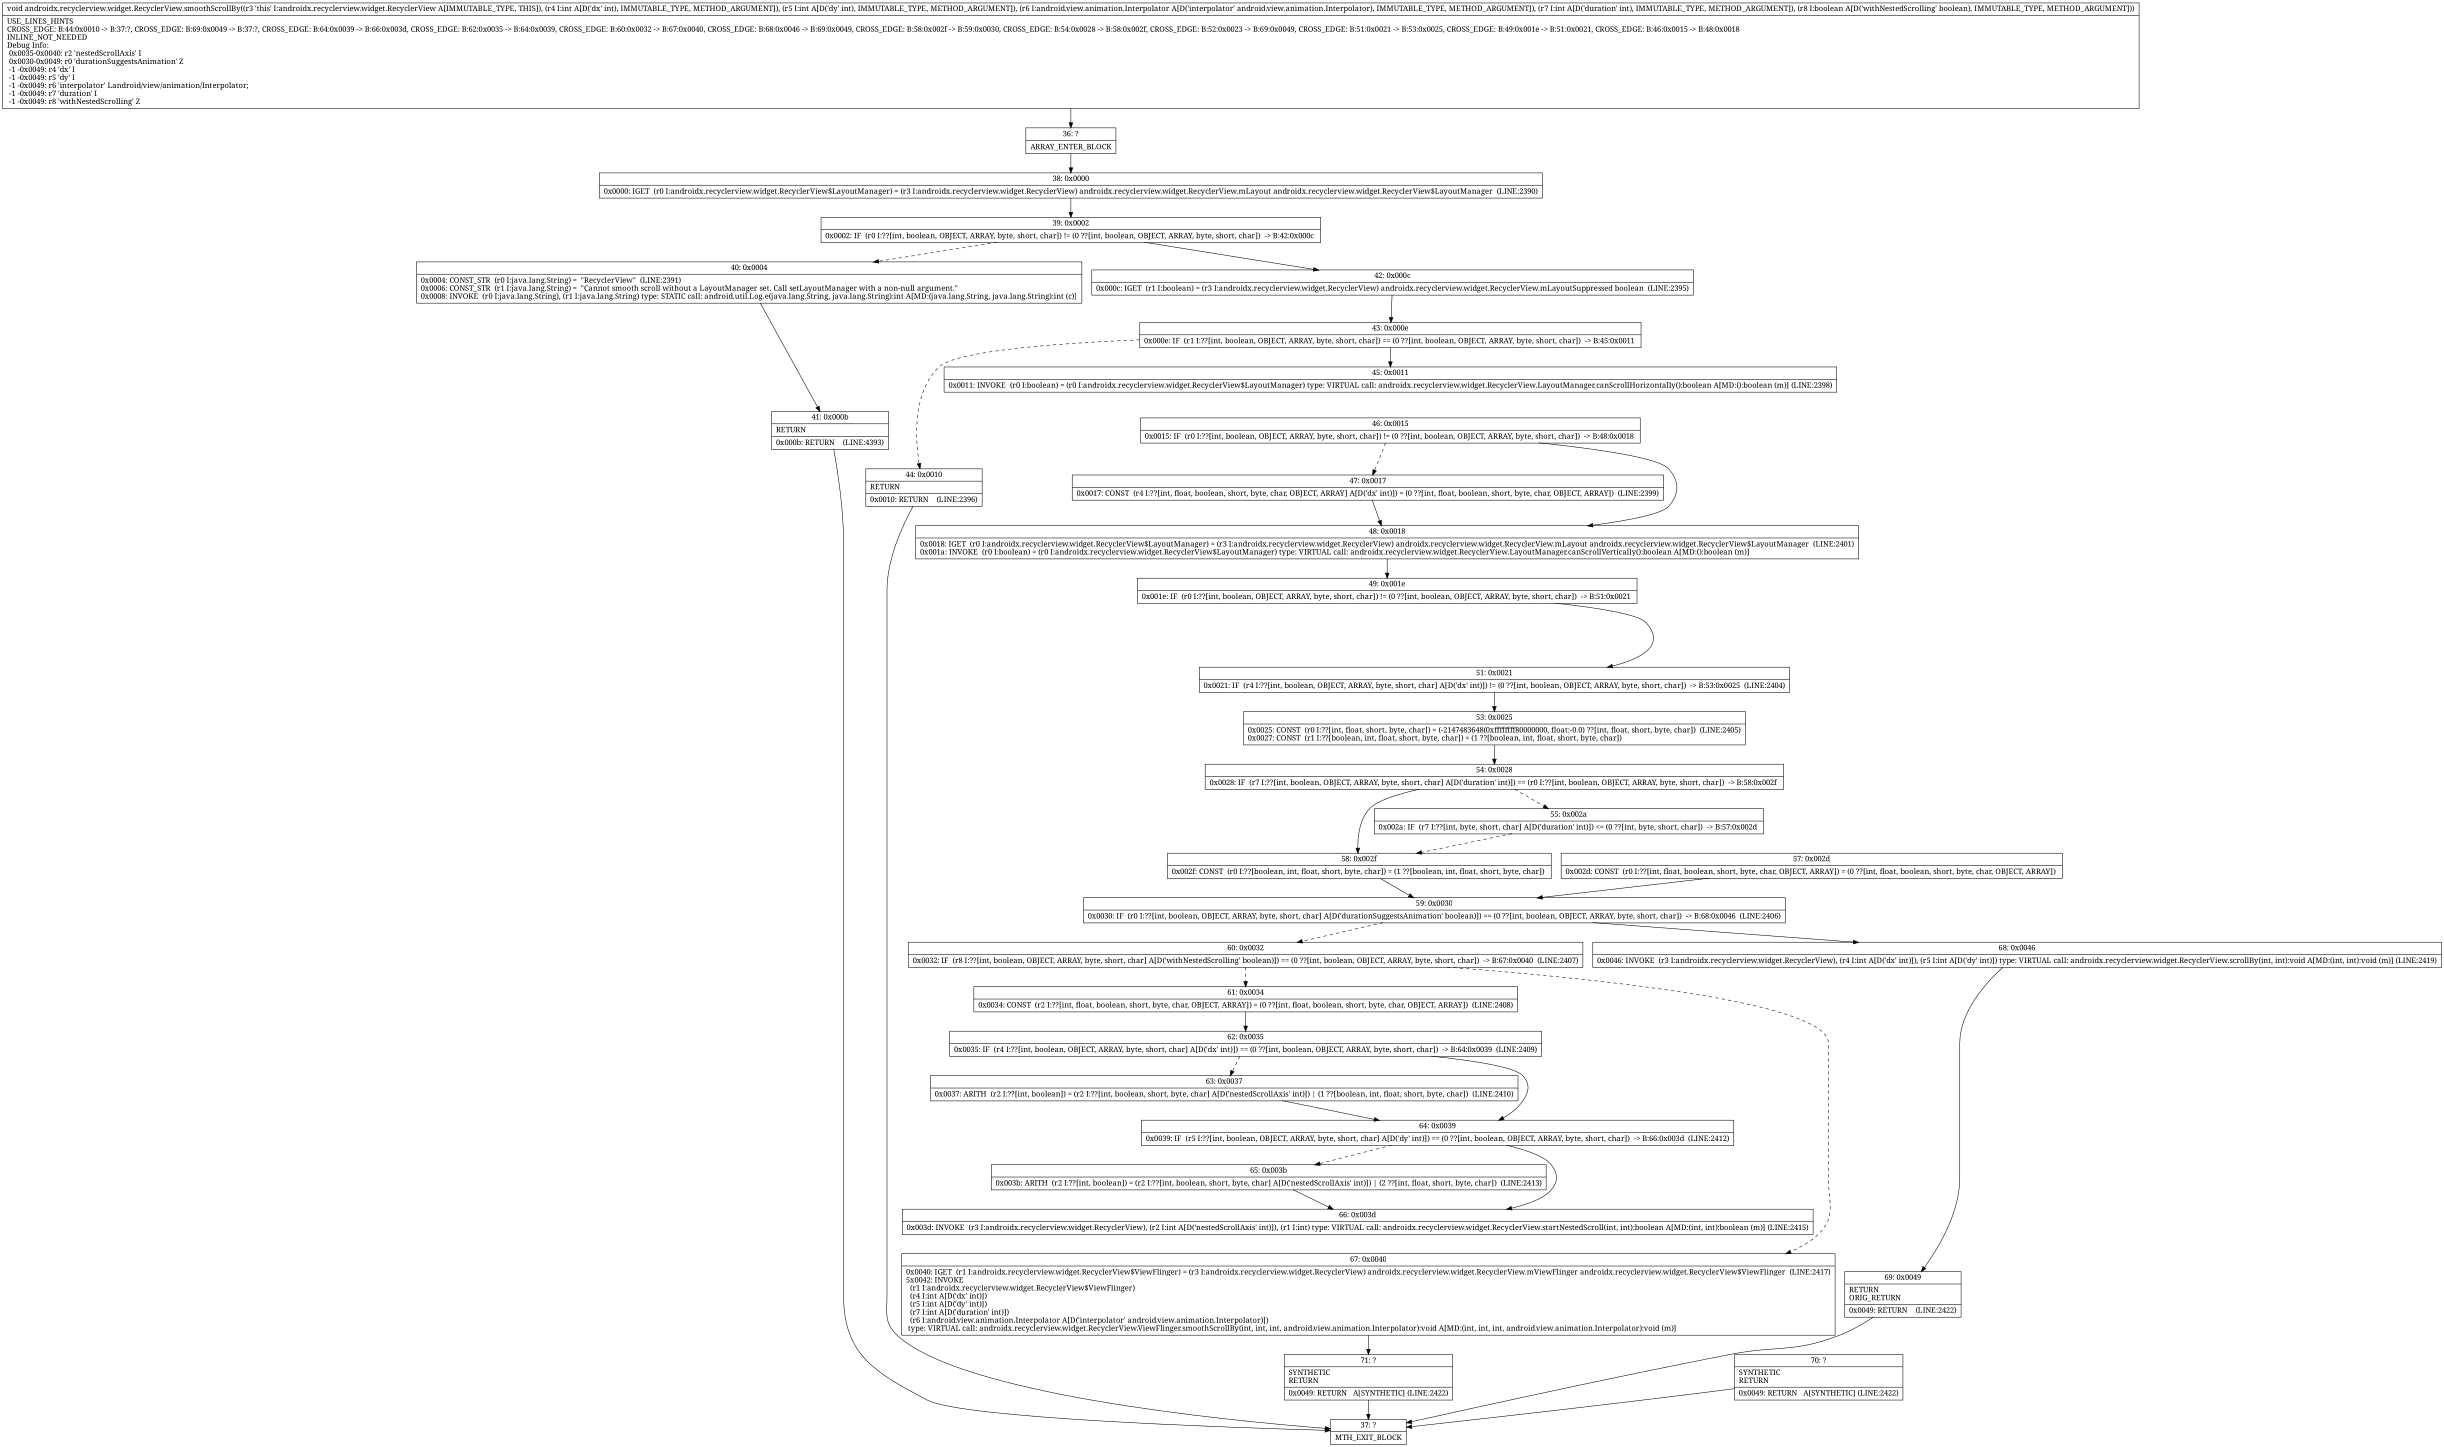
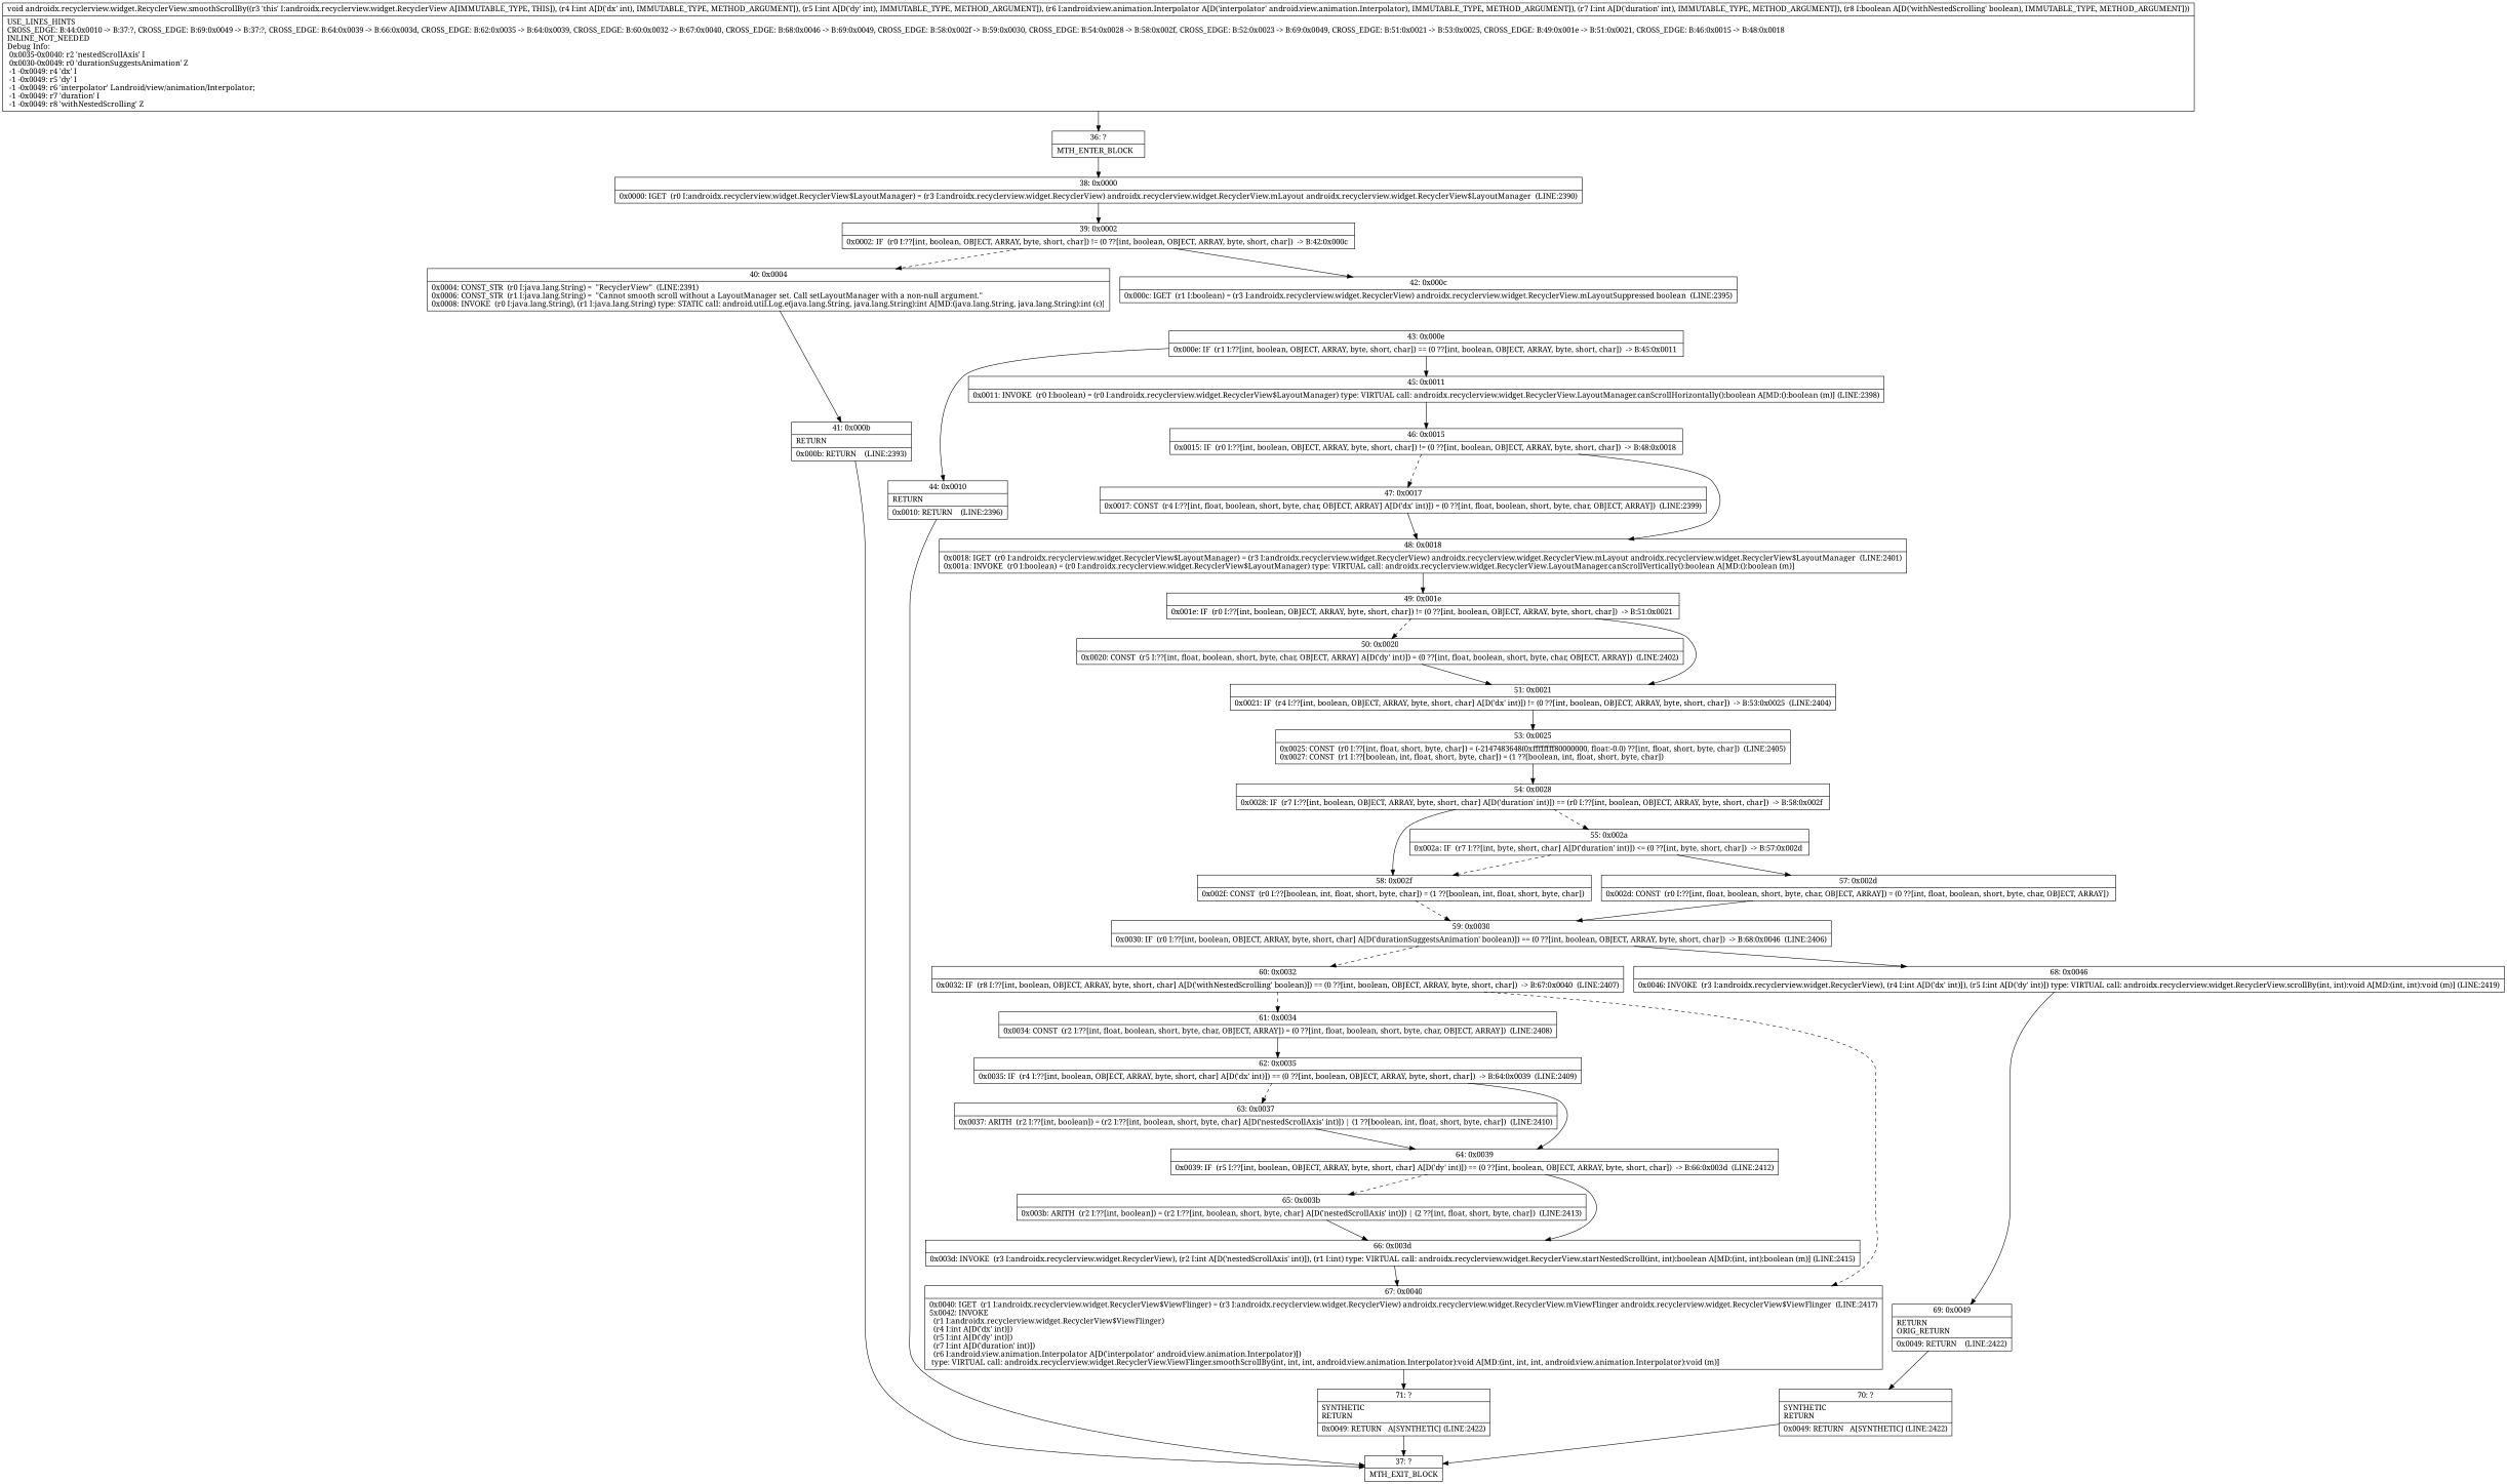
  digraph {
    fontname="Noto Serif"
    node [fontname="Noto Serif" shape=record]
    edge [fontname="Noto Serif"]
-   n1 [label="{36\:\ ?|ARRAY_ENTER_BLOCK\l}"]
+   n1 [label="{36\:\ ?|MTH_ENTER_BLOCK\l}"]
    n2 [label="{38\:\ 0x0000|0x0000: IGET  (r0 I:androidx.recyclerview.widget.RecyclerView$LayoutManager) = (r3 I:androidx.recyclerview.widget.RecyclerView) androidx.recyclerview.widget.RecyclerView.mLayout androidx.recyclerview.widget.RecyclerView$LayoutManager  (LINE:2390)\l}"]
    n3 [label="{39\:\ 0x0002|0x0002: IF  (r0 I:??[int, boolean, OBJECT, ARRAY, byte, short, char]) != (0 ??[int, boolean, OBJECT, ARRAY, byte, short, char])  \-\> B:42:0x000c \l}"]
    n4 [label="{40\:\ 0x0004|0x0004: CONST_STR  (r0 I:java.lang.String) =  \"RecyclerView\"  (LINE:2391)\l0x0006: CONST_STR  (r1 I:java.lang.String) =  \"Cannot smooth scroll without a LayoutManager set. Call setLayoutManager with a non\-null argument.\" \l0x0008: INVOKE  (r0 I:java.lang.String), (r1 I:java.lang.String) type: STATIC call: android.util.Log.e(java.lang.String, java.lang.String):int A[MD:(java.lang.String, java.lang.String):int (c)]\l}"]
    n5 [label="{42\:\ 0x000c|0x000c: IGET  (r1 I:boolean) = (r3 I:androidx.recyclerview.widget.RecyclerView) androidx.recyclerview.widget.RecyclerView.mLayoutSuppressed boolean  (LINE:2395)\l}"]
-   n6 [label="{41\:\ 0x000b|RETURN\l|0x000b: RETURN    (LINE:4393)\l}"]
+   n6 [label="{41\:\ 0x000b|RETURN\l|0x000b: RETURN    (LINE:2393)\l}"]
    n7 [label="{43\:\ 0x000e|0x000e: IF  (r1 I:??[int, boolean, OBJECT, ARRAY, byte, short, char]) == (0 ??[int, boolean, OBJECT, ARRAY, byte, short, char])  \-\> B:45:0x0011 \l}"]
    n8 [label="{37\:\ ?|MTH_EXIT_BLOCK\l}"]
    n9 [label="{44\:\ 0x0010|RETURN\l|0x0010: RETURN    (LINE:2396)\l}"]
    n10 [label="{45\:\ 0x0011|0x0011: INVOKE  (r0 I:boolean) = (r0 I:androidx.recyclerview.widget.RecyclerView$LayoutManager) type: VIRTUAL call: androidx.recyclerview.widget.RecyclerView.LayoutManager.canScrollHorizontally():boolean A[MD:():boolean (m)] (LINE:2398)\l}"]
    n11 [label="{46\:\ 0x0015|0x0015: IF  (r0 I:??[int, boolean, OBJECT, ARRAY, byte, short, char]) != (0 ??[int, boolean, OBJECT, ARRAY, byte, short, char])  \-\> B:48:0x0018 \l}"]
    n12 [label="{47\:\ 0x0017|0x0017: CONST  (r4 I:??[int, float, boolean, short, byte, char, OBJECT, ARRAY] A[D('dx' int)]) = (0 ??[int, float, boolean, short, byte, char, OBJECT, ARRAY])  (LINE:2399)\l}"]
    n13 [label="{48\:\ 0x0018|0x0018: IGET  (r0 I:androidx.recyclerview.widget.RecyclerView$LayoutManager) = (r3 I:androidx.recyclerview.widget.RecyclerView) androidx.recyclerview.widget.RecyclerView.mLayout androidx.recyclerview.widget.RecyclerView$LayoutManager  (LINE:2401)\l0x001a: INVOKE  (r0 I:boolean) = (r0 I:androidx.recyclerview.widget.RecyclerView$LayoutManager) type: VIRTUAL call: androidx.recyclerview.widget.RecyclerView.LayoutManager.canScrollVertically():boolean A[MD:():boolean (m)]\l}"]
    n14 [label="{49\:\ 0x001e|0x001e: IF  (r0 I:??[int, boolean, OBJECT, ARRAY, byte, short, char]) != (0 ??[int, boolean, OBJECT, ARRAY, byte, short, char])  \-\> B:51:0x0021 \l}"]
+   n15 [label="{50\:\ 0x0020|0x0020: CONST  (r5 I:??[int, float, boolean, short, byte, char, OBJECT, ARRAY] A[D('dy' int)]) = (0 ??[int, float, boolean, short, byte, char, OBJECT, ARRAY])  (LINE:2402)\l}"]
    n16 [label="{51\:\ 0x0021|0x0021: IF  (r4 I:??[int, boolean, OBJECT, ARRAY, byte, short, char] A[D('dx' int)]) != (0 ??[int, boolean, OBJECT, ARRAY, byte, short, char])  \-\> B:53:0x0025  (LINE:2404)\l}"]
    n17 [label="{53\:\ 0x0025|0x0025: CONST  (r0 I:??[int, float, short, byte, char]) = (\-2147483648(0xffffffff80000000, float:\-0.0) ??[int, float, short, byte, char])  (LINE:2405)\l0x0027: CONST  (r1 I:??[boolean, int, float, short, byte, char]) = (1 ??[boolean, int, float, short, byte, char]) \l}"]
    n18 [label="{54\:\ 0x0028|0x0028: IF  (r7 I:??[int, boolean, OBJECT, ARRAY, byte, short, char] A[D('duration' int)]) == (r0 I:??[int, boolean, OBJECT, ARRAY, byte, short, char])  \-\> B:58:0x002f \l}"]
    n19 [label="{70\:\ ?|SYNTHETIC\lRETURN\l|0x0049: RETURN   A[SYNTHETIC] (LINE:2422)\l}"]
    n20 [label="{55\:\ 0x002a|0x002a: IF  (r7 I:??[int, byte, short, char] A[D('duration' int)]) \<= (0 ??[int, byte, short, char])  \-\> B:57:0x002d \l}"]
    n21 [label="{58\:\ 0x002f|0x002f: CONST  (r0 I:??[boolean, int, float, short, byte, char]) = (1 ??[boolean, int, float, short, byte, char]) \l}"]
    n22 [label="{57\:\ 0x002d|0x002d: CONST  (r0 I:??[int, float, boolean, short, byte, char, OBJECT, ARRAY]) = (0 ??[int, float, boolean, short, byte, char, OBJECT, ARRAY]) \l}"]
    n23 [label="{59\:\ 0x0030|0x0030: IF  (r0 I:??[int, boolean, OBJECT, ARRAY, byte, short, char] A[D('durationSuggestsAnimation' boolean)]) == (0 ??[int, boolean, OBJECT, ARRAY, byte, short, char])  \-\> B:68:0x0046  (LINE:2406)\l}"]
    n24 [label="{60\:\ 0x0032|0x0032: IF  (r8 I:??[int, boolean, OBJECT, ARRAY, byte, short, char] A[D('withNestedScrolling' boolean)]) == (0 ??[int, boolean, OBJECT, ARRAY, byte, short, char])  \-\> B:67:0x0040  (LINE:2407)\l}"]
    n25 [label="{68\:\ 0x0046|0x0046: INVOKE  (r3 I:androidx.recyclerview.widget.RecyclerView), (r4 I:int A[D('dx' int)]), (r5 I:int A[D('dy' int)]) type: VIRTUAL call: androidx.recyclerview.widget.RecyclerView.scrollBy(int, int):void A[MD:(int, int):void (m)] (LINE:2419)\l}"]
    n26 [label="{61\:\ 0x0034|0x0034: CONST  (r2 I:??[int, float, boolean, short, byte, char, OBJECT, ARRAY]) = (0 ??[int, float, boolean, short, byte, char, OBJECT, ARRAY])  (LINE:2408)\l}"]
    n27 [label="{67\:\ 0x0040|0x0040: IGET  (r1 I:androidx.recyclerview.widget.RecyclerView$ViewFlinger) = (r3 I:androidx.recyclerview.widget.RecyclerView) androidx.recyclerview.widget.RecyclerView.mViewFlinger androidx.recyclerview.widget.RecyclerView$ViewFlinger  (LINE:2417)\l5x0042: INVOKE  \l  (r1 I:androidx.recyclerview.widget.RecyclerView$ViewFlinger)\l  (r4 I:int A[D('dx' int)])\l  (r5 I:int A[D('dy' int)])\l  (r7 I:int A[D('duration' int)])\l  (r6 I:android.view.animation.Interpolator A[D('interpolator' android.view.animation.Interpolator)])\l type: VIRTUAL call: androidx.recyclerview.widget.RecyclerView.ViewFlinger.smoothScrollBy(int, int, int, android.view.animation.Interpolator):void A[MD:(int, int, int, android.view.animation.Interpolator):void (m)]\l}"]
    n28 [label="{69\:\ 0x0049|RETURN\lORIG_RETURN\l|0x0049: RETURN    (LINE:2422)\l}"]
    n29 [label="{62\:\ 0x0035|0x0035: IF  (r4 I:??[int, boolean, OBJECT, ARRAY, byte, short, char] A[D('dx' int)]) == (0 ??[int, boolean, OBJECT, ARRAY, byte, short, char])  \-\> B:64:0x0039  (LINE:2409)\l}"]
    n30 [label="{71\:\ ?|SYNTHETIC\lRETURN\l|0x0049: RETURN   A[SYNTHETIC] (LINE:2422)\l}"]
    n31 [label="{63\:\ 0x0037|0x0037: ARITH  (r2 I:??[int, boolean]) = (r2 I:??[int, boolean, short, byte, char] A[D('nestedScrollAxis' int)]) \| (1 ??[boolean, int, float, short, byte, char])  (LINE:2410)\l}"]
    n32 [label="{64\:\ 0x0039|0x0039: IF  (r5 I:??[int, boolean, OBJECT, ARRAY, byte, short, char] A[D('dy' int)]) == (0 ??[int, boolean, OBJECT, ARRAY, byte, short, char])  \-\> B:66:0x003d  (LINE:2412)\l}"]
    n33 [label="{65\:\ 0x003b|0x003b: ARITH  (r2 I:??[int, boolean]) = (r2 I:??[int, boolean, short, byte, char] A[D('nestedScrollAxis' int)]) \| (2 ??[int, float, short, byte, char])  (LINE:2413)\l}"]
    n34 [label="{66\:\ 0x003d|0x003d: INVOKE  (r3 I:androidx.recyclerview.widget.RecyclerView), (r2 I:int A[D('nestedScrollAxis' int)]), (r1 I:int) type: VIRTUAL call: androidx.recyclerview.widget.RecyclerView.startNestedScroll(int, int):boolean A[MD:(int, int):boolean (m)] (LINE:2415)\l}"]
    n35 [label="{void androidx.recyclerview.widget.RecyclerView.smoothScrollBy((r3 'this' I:androidx.recyclerview.widget.RecyclerView A[IMMUTABLE_TYPE, THIS]), (r4 I:int A[D('dx' int), IMMUTABLE_TYPE, METHOD_ARGUMENT]), (r5 I:int A[D('dy' int), IMMUTABLE_TYPE, METHOD_ARGUMENT]), (r6 I:android.view.animation.Interpolator A[D('interpolator' android.view.animation.Interpolator), IMMUTABLE_TYPE, METHOD_ARGUMENT]), (r7 I:int A[D('duration' int), IMMUTABLE_TYPE, METHOD_ARGUMENT]), (r8 I:boolean A[D('withNestedScrolling' boolean), IMMUTABLE_TYPE, METHOD_ARGUMENT]))  | USE_LINES_HINTS\lCROSS_EDGE: B:44:0x0010 \-\> B:37:?, CROSS_EDGE: B:69:0x0049 \-\> B:37:?, CROSS_EDGE: B:64:0x0039 \-\> B:66:0x003d, CROSS_EDGE: B:62:0x0035 \-\> B:64:0x0039, CROSS_EDGE: B:60:0x0032 \-\> B:67:0x0040, CROSS_EDGE: B:68:0x0046 \-\> B:69:0x0049, CROSS_EDGE: B:58:0x002f \-\> B:59:0x0030, CROSS_EDGE: B:54:0x0028 \-\> B:58:0x002f, CROSS_EDGE: B:52:0x0023 \-\> B:69:0x0049, CROSS_EDGE: B:51:0x0021 \-\> B:53:0x0025, CROSS_EDGE: B:49:0x001e \-\> B:51:0x0021, CROSS_EDGE: B:46:0x0015 \-\> B:48:0x0018\lINLINE_NOT_NEEDED\lDebug Info:\l  0x0035\-0x0040: r2 'nestedScrollAxis' I\l  0x0030\-0x0049: r0 'durationSuggestsAnimation' Z\l  \-1 \-0x0049: r4 'dx' I\l  \-1 \-0x0049: r5 'dy' I\l  \-1 \-0x0049: r6 'interpolator' Landroid\/view\/animation\/Interpolator;\l  \-1 \-0x0049: r7 'duration' I\l  \-1 \-0x0049: r8 'withNestedScrolling' Z\l}"]
    n1 -> n2
    n2 -> n3
    n3 -> n4 [style=dashed]
    n3 -> n5
    n4 -> n6
-   n5 -> n7
    n6 -> n8
-   n7 -> n9 [style=dashed]
+   n7 -> n9 [style=solid]
    n7 -> n10
    n9 -> n8
+   n10 -> n11
    n11 -> n12 [style=dashed]
    n11 -> n13
    n12 -> n13
    n13 -> n14
+   n14 -> n15 [style=dashed]
    n14 -> n16
+   n15 -> n16
    n16 -> n17
    n17 -> n18
    n18 -> n20 [style=dashed]
    n18 -> n21
    n19 -> n8
    n20 -> n21 [style=dashed]
-   n21 -> n23
+   n20 -> n22
+   n21 -> n23 [style=dashed]
    n22 -> n23
    n23 -> n24 [style=dashed]
    n23 -> n25
    n24 -> n26 [style=dashed]
    n24 -> n27 [style=dashed]
    n25 -> n28
    n26 -> n29
    n27 -> n30
-   n28 -> n8
+   n28 -> n19
    n29 -> n31 [style=dashed]
    n29 -> n32
    n30 -> n8
    n31 -> n32
    n32 -> n33 [style=dashed]
    n32 -> n34
    n33 -> n34
+   n34 -> n27
    n35 -> n1
  }
